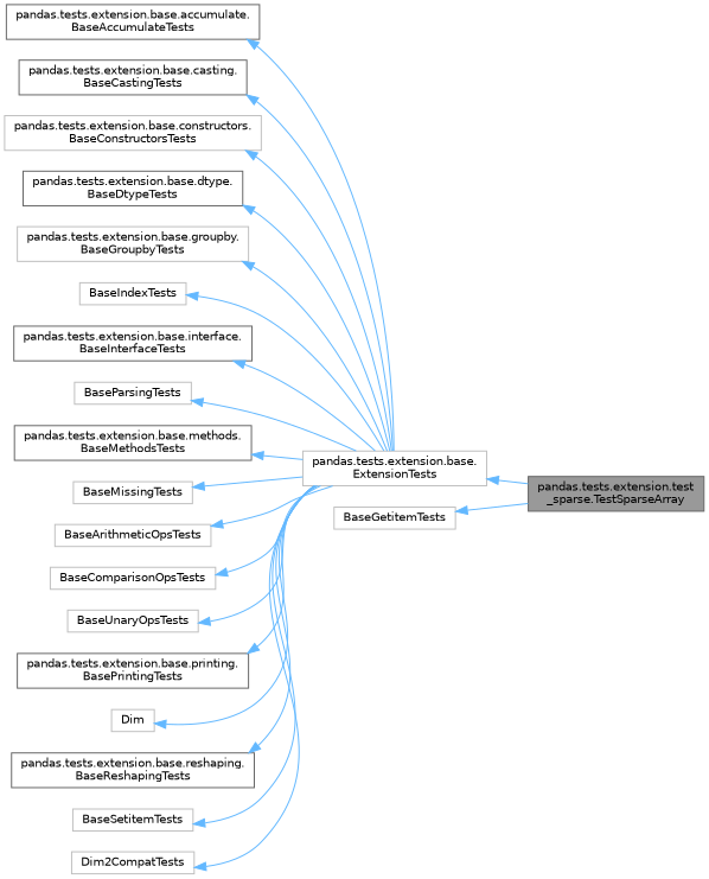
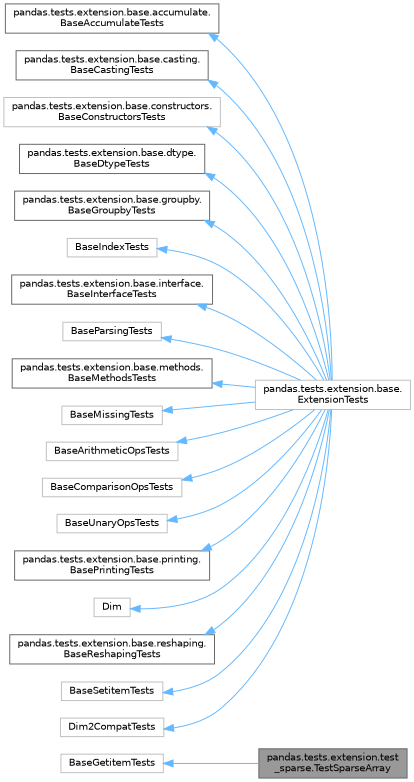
  digraph {
    rankdir=LR
    node [color=grey75 fillcolor=white fontname=Helvetica fontsize=10 shape=box style=filled]
    edge [color=steelblue1 dir=back fontname=Helvetica fontsize=10 labelfontname=Helvetica labelfontsize=10 style=solid]
    n1 [color=gray40 fillcolor=grey60 fontcolor=black height=0.2 label="pandas.tests.extension.test\l_sparse.TestSparseArray" width=0.4]
    n2 [height=0.2 label="pandas.tests.extension.base.\lExtensionTests" width=0.4]
    n3 [color=gray40 height=0.2 label="pandas.tests.extension.base.accumulate.\lBaseAccumulateTests" width=0.4]
    n4 [color=gray40 height=0.2 label="pandas.tests.extension.base.casting.\lBaseCastingTests" width=0.4]
    n5 [height=0.2 label="pandas.tests.extension.base.constructors.\lBaseConstructorsTests" width=0.4]
    n6 [color=gray40 height=0.2 label="pandas.tests.extension.base.dtype.\lBaseDtypeTests" width=0.4]
    n7 [height=0.2 label=BaseGetitemTests width=0.4]
-   n8 [height=0.2 label="pandas.tests.extension.base.groupby.\lBaseGroupbyTests" width=0.4]
+   n8 [color=gray40 height=0.2 label="pandas.tests.extension.base.groupby.\lBaseGroupbyTests" width=0.4]
    n9 [height=0.2 label=BaseIndexTests width=0.4]
    n10 [color=gray40 height=0.2 label="pandas.tests.extension.base.interface.\lBaseInterfaceTests" width=0.4]
    n11 [height=0.2 label=BaseParsingTests width=0.4]
    n12 [color=gray40 height=0.2 label="pandas.tests.extension.base.methods.\lBaseMethodsTests" width=0.4]
    n13 [height=0.2 label=BaseMissingTests width=0.4]
    n14 [height=0.2 label=BaseArithmeticOpsTests width=0.4]
    n15 [height=0.2 label=BaseComparisonOpsTests width=0.4]
    n16 [height=0.2 label=BaseUnaryOpsTests width=0.4]
    n17 [color=gray40 height=0.2 label="pandas.tests.extension.base.printing.\lBasePrintingTests" width=0.4]
    n18 [height=0.2 label=Dim width=0.4]
    n19 [color=gray40 height=0.2 label="pandas.tests.extension.base.reshaping.\lBaseReshapingTests" width=0.4]
    n20 [height=0.2 label=BaseSetitemTests width=0.4]
    n21 [height=0.2 label=Dim2CompatTests width=0.4]
-   n2 -> n1
    n3 -> n2
    n4 -> n2
    n5 -> n2
    n6 -> n2
    n7 -> n1
    n8 -> n2
    n9 -> n2
    n10 -> n2
    n11 -> n2
    n12 -> n2
    n13 -> n2
    n14 -> n2
    n15 -> n2
    n16 -> n2
    n17 -> n2
    n18 -> n2
    n19 -> n2
    n20 -> n2
    n21 -> n2
  }
